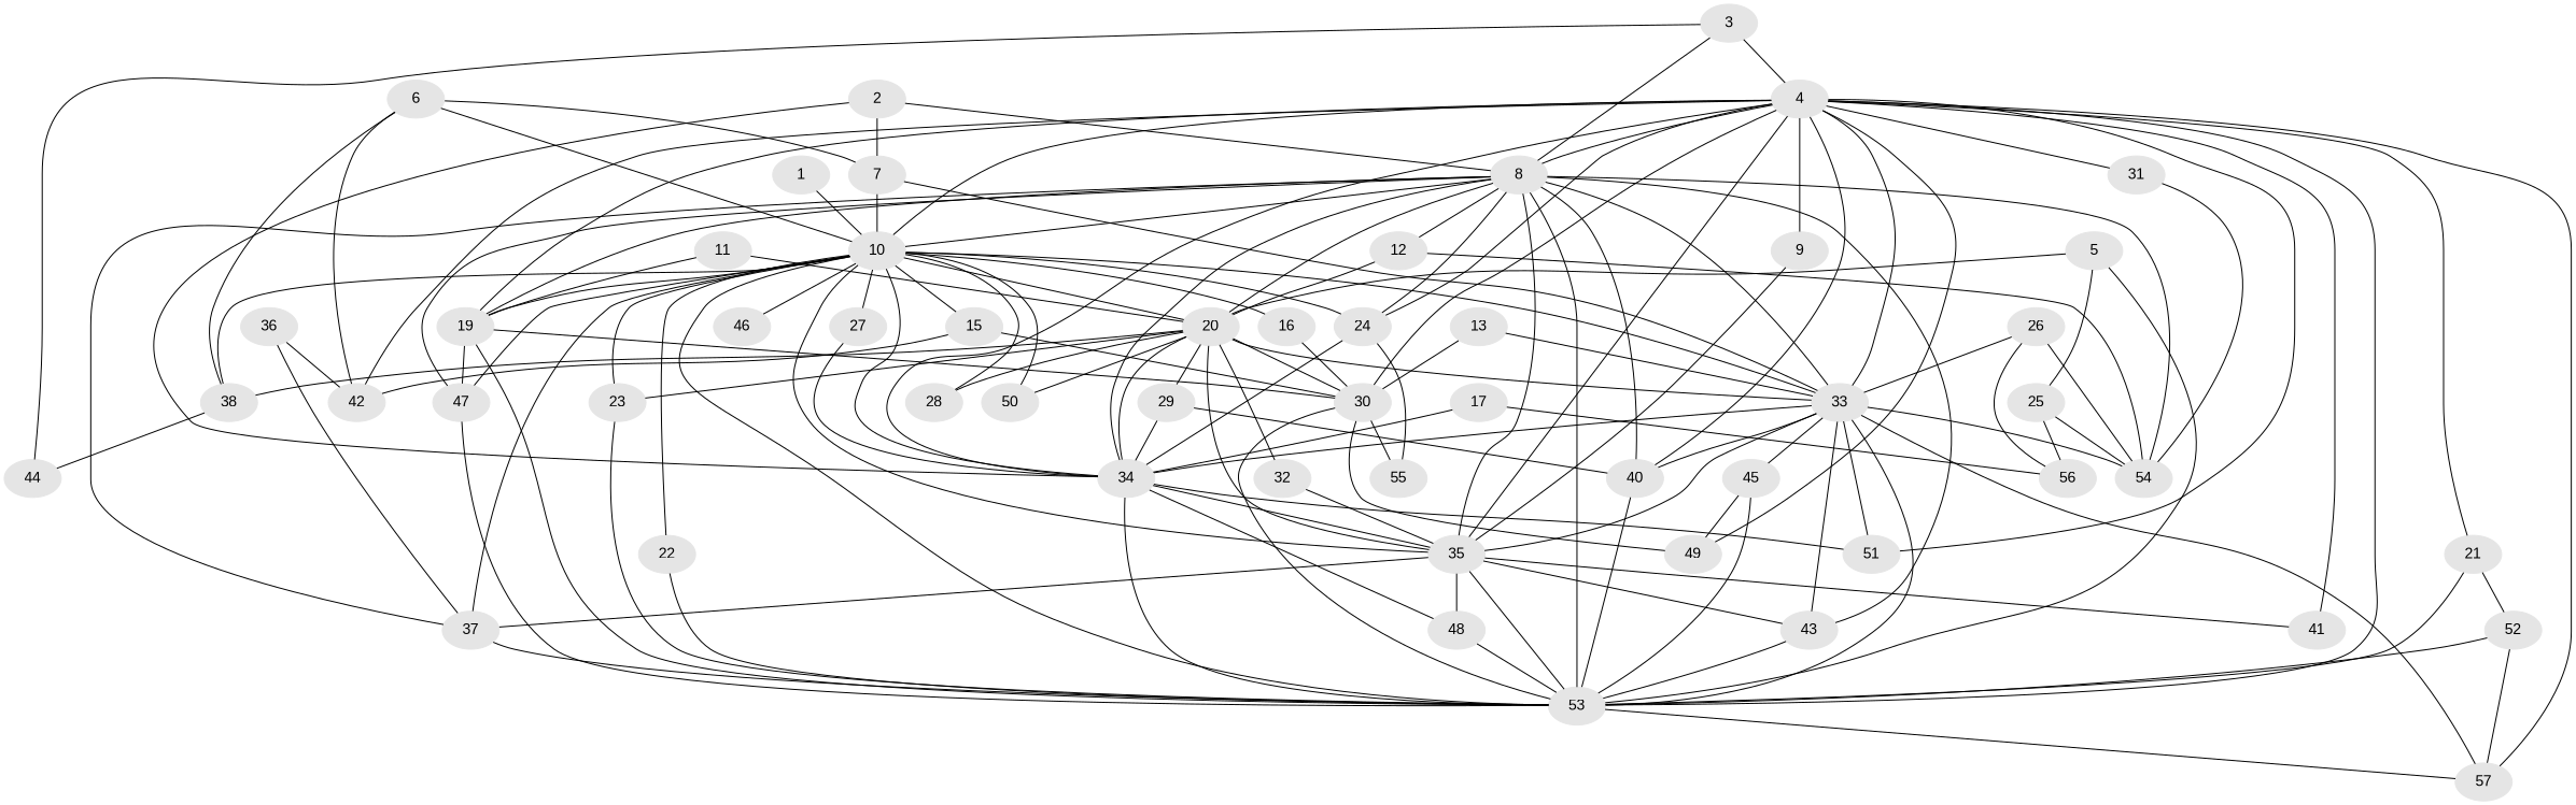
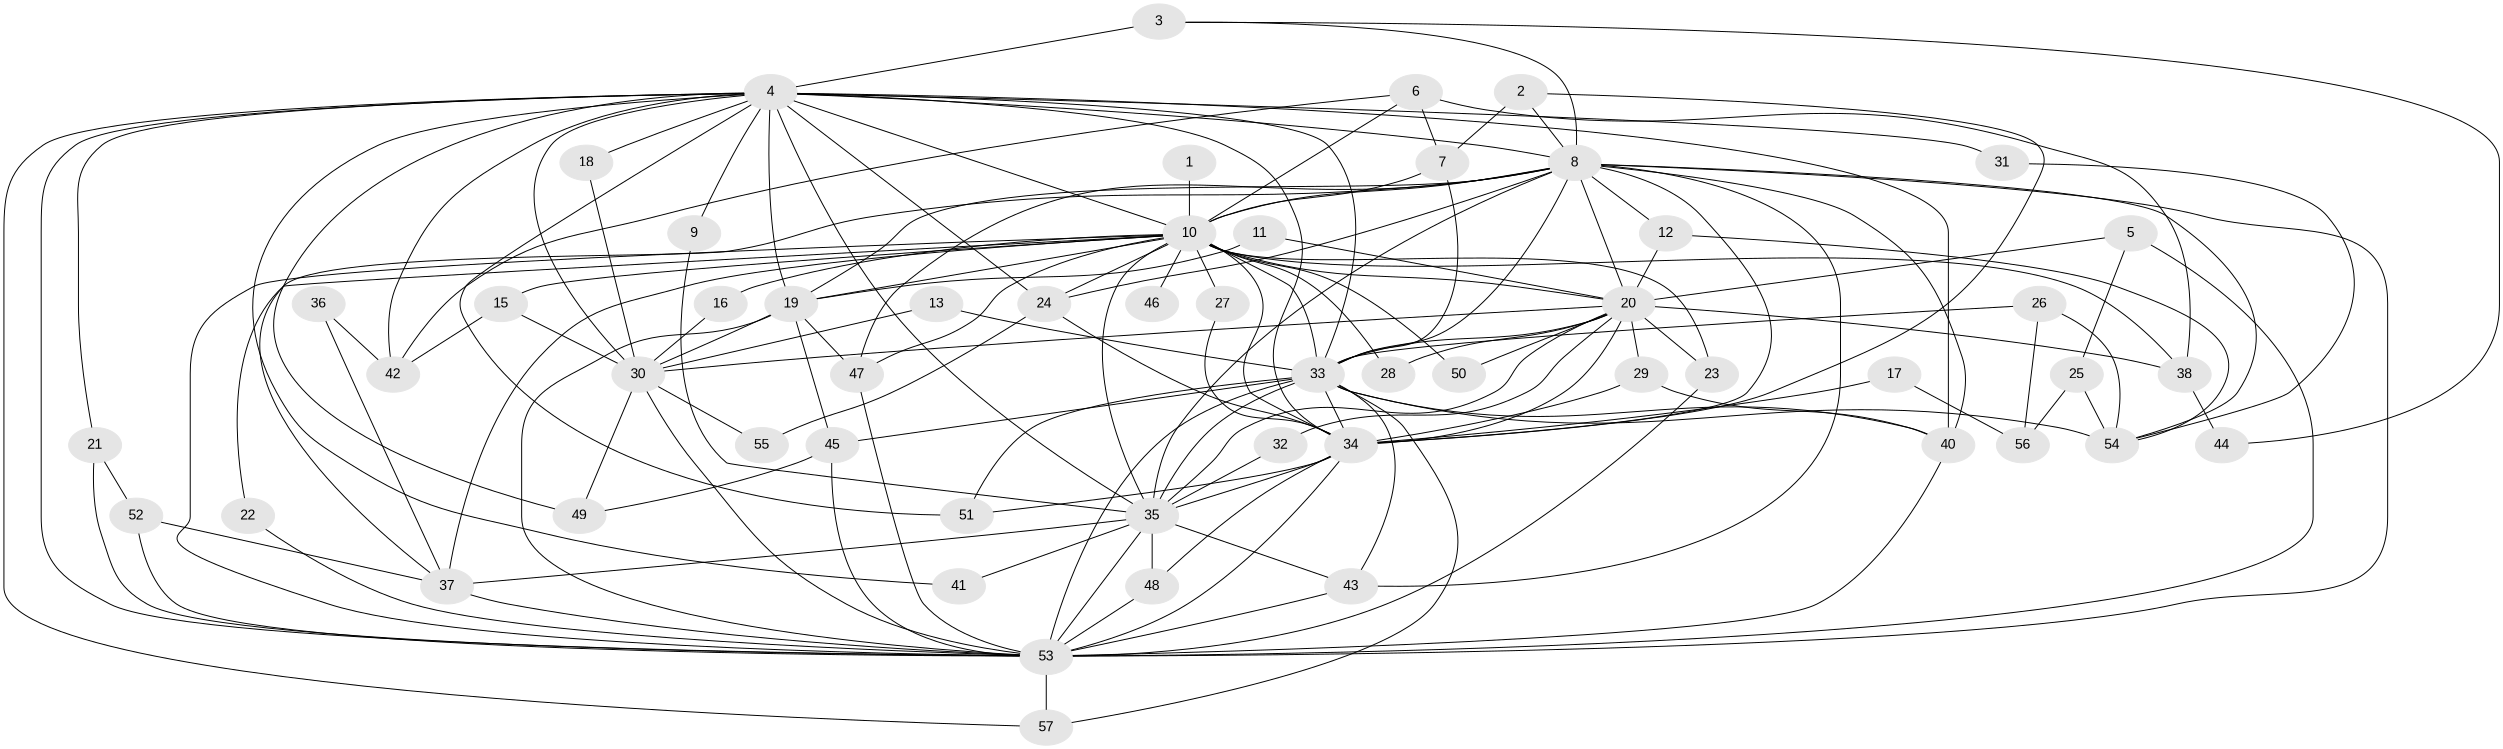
  graph {
    fontname="Liberation Sans"
    node [color=gray90 fontname="Liberation Sans" style=filled]
    edge [fontname="Liberation Sans" weight=1.0]
    1
    10
    34
    19
    20
    24
    33
    35
    53
    38
    37
    47
    15
    16
    22
    23
    27
    28
    46
    50
    2
    7
    8
    40
    12
    43
    54
    51
    48
    3
    4
    44
    9
+   18
    21
    30
    31
    41
    42
    49
    57
    45
    29
    32
    52
    55
    5
    25
    56
    6
    26
    11
    13
    17
    36
    1 -- 10
    10 -- 34
    10 -- 19
    10 -- 20
    10 -- 24
    10 -- 33
    10 -- 35
    10 -- 53 [weight=2.0]
    10 -- 38
    10 -- 37 [weight=2.0]
    10 -- 47
    10 -- 15
    10 -- 16
    10 -- 22
    10 -- 23
    10 -- 27
    10 -- 28
    10 -- 46
    10 -- 50
    34 -- 35
    34 -- 53 [weight=3.0]
    34 -- 51
    34 -- 48
    19 -- 53 [weight=2.0]
    19 -- 47
    19 -- 30
+   19 -- 45
    20 -- 34
    20 -- 33 [weight=2.0]
    20 -- 35
    20 -- 38
    20 -- 23
    20 -- 28
    20 -- 50
    20 -- 30
    20 -- 29
    20 -- 32
    24 -- 34
    24 -- 55
    33 -- 34
    33 -- 35
    33 -- 53 [weight=2.0]
    33 -- 40
    33 -- 43
    33 -- 54 [weight=2.0]
    33 -- 51
    33 -- 57
    33 -- 45
    35 -- 53 [weight=2.0]
    35 -- 37
    35 -- 43
    35 -- 48
    35 -- 41
    53 -- 57
    38 -- 44
    37 -- 53
    47 -- 53
    15 -- 30
    15 -- 42
    16 -- 30
    22 -- 53
    23 -- 53
    27 -- 34
    2 -- 34
    2 -- 7
    2 -- 8
    7 -- 10 [weight=2.0]
    7 -- 33
    8 -- 10 [weight=4.0]
    8 -- 34 [weight=2.0]
    8 -- 19
    8 -- 20 [weight=3.0]
    8 -- 24
    8 -- 33 [weight=3.0]
    8 -- 35 [weight=4.0]
    8 -- 53 [weight=5.0]
    8 -- 37
    8 -- 47
    8 -- 40
    8 -- 12
    8 -- 43
    8 -- 54
    40 -- 53
    12 -- 20
    12 -- 54
    43 -- 53
    48 -- 53
    3 -- 8
    3 -- 4 [weight=2.0]
    3 -- 44
    4 -- 10
    4 -- 34 [weight=2.0]
    4 -- 19
    4 -- 24
    4 -- 33
    4 -- 35
    4 -- 53 [weight=3.0]
    4 -- 8 [weight=3.0]
    4 -- 40 [weight=2.0]
    4 -- 51 [weight=2.0]
    4 -- 9
+   4 -- 18
    4 -- 21
    4 -- 30
    4 -- 31
    4 -- 41
    4 -- 42
    4 -- 49
    4 -- 57
    9 -- 35
+   18 -- 30
    21 -- 53
    21 -- 52
    30 -- 53
    30 -- 49
    30 -- 55
    31 -- 54
    45 -- 53
    45 -- 49
    29 -- 34
    29 -- 40
    32 -- 35
    52 -- 53
-   52 -- 57
+   52 -- 37
    5 -- 20
    5 -- 53
    5 -- 25
    25 -- 54 [weight=2.0]
    25 -- 56
    6 -- 10
    6 -- 38
    6 -- 7
    6 -- 42
    26 -- 33
    26 -- 54
    26 -- 56
    11 -- 19
    11 -- 20
    13 -- 33
    13 -- 30
    17 -- 34 [weight=2.0]
    17 -- 56
    36 -- 37
    36 -- 42
  }
